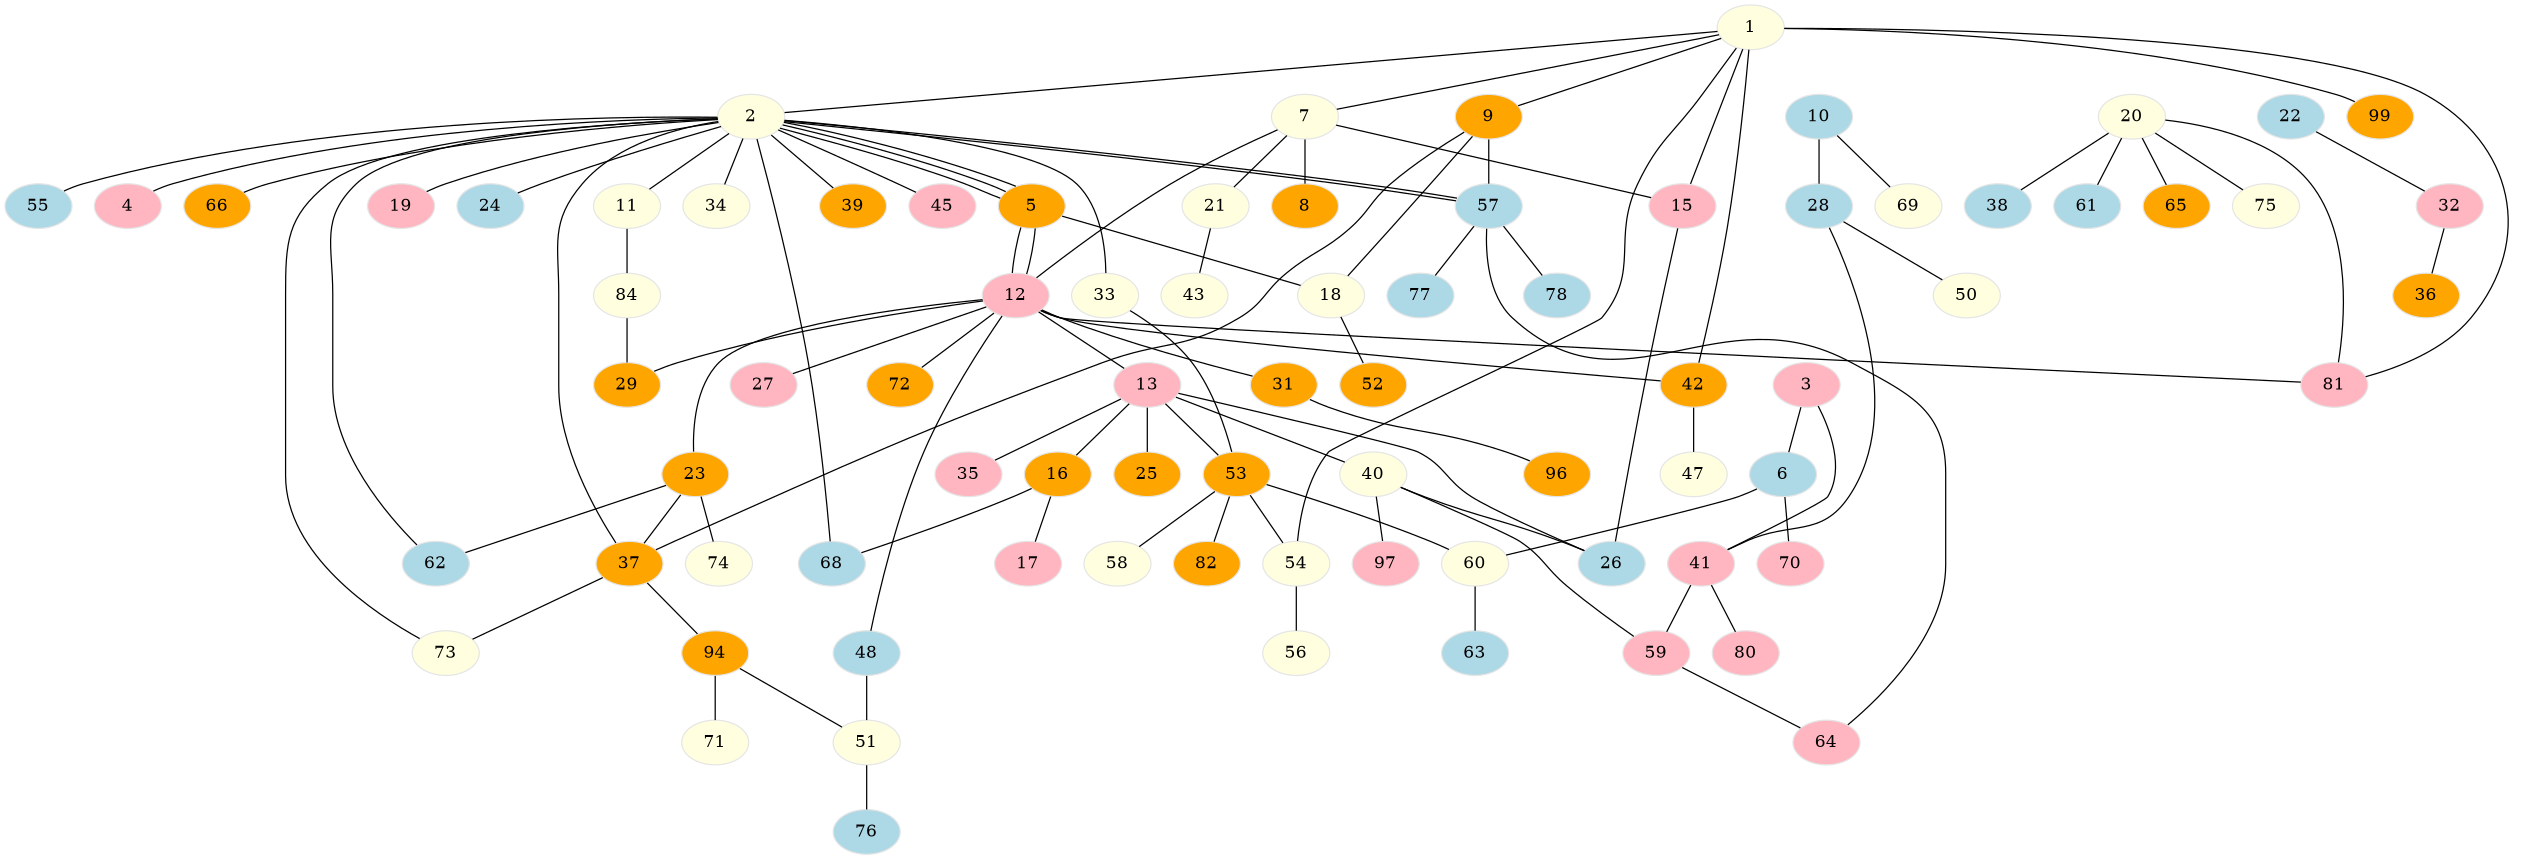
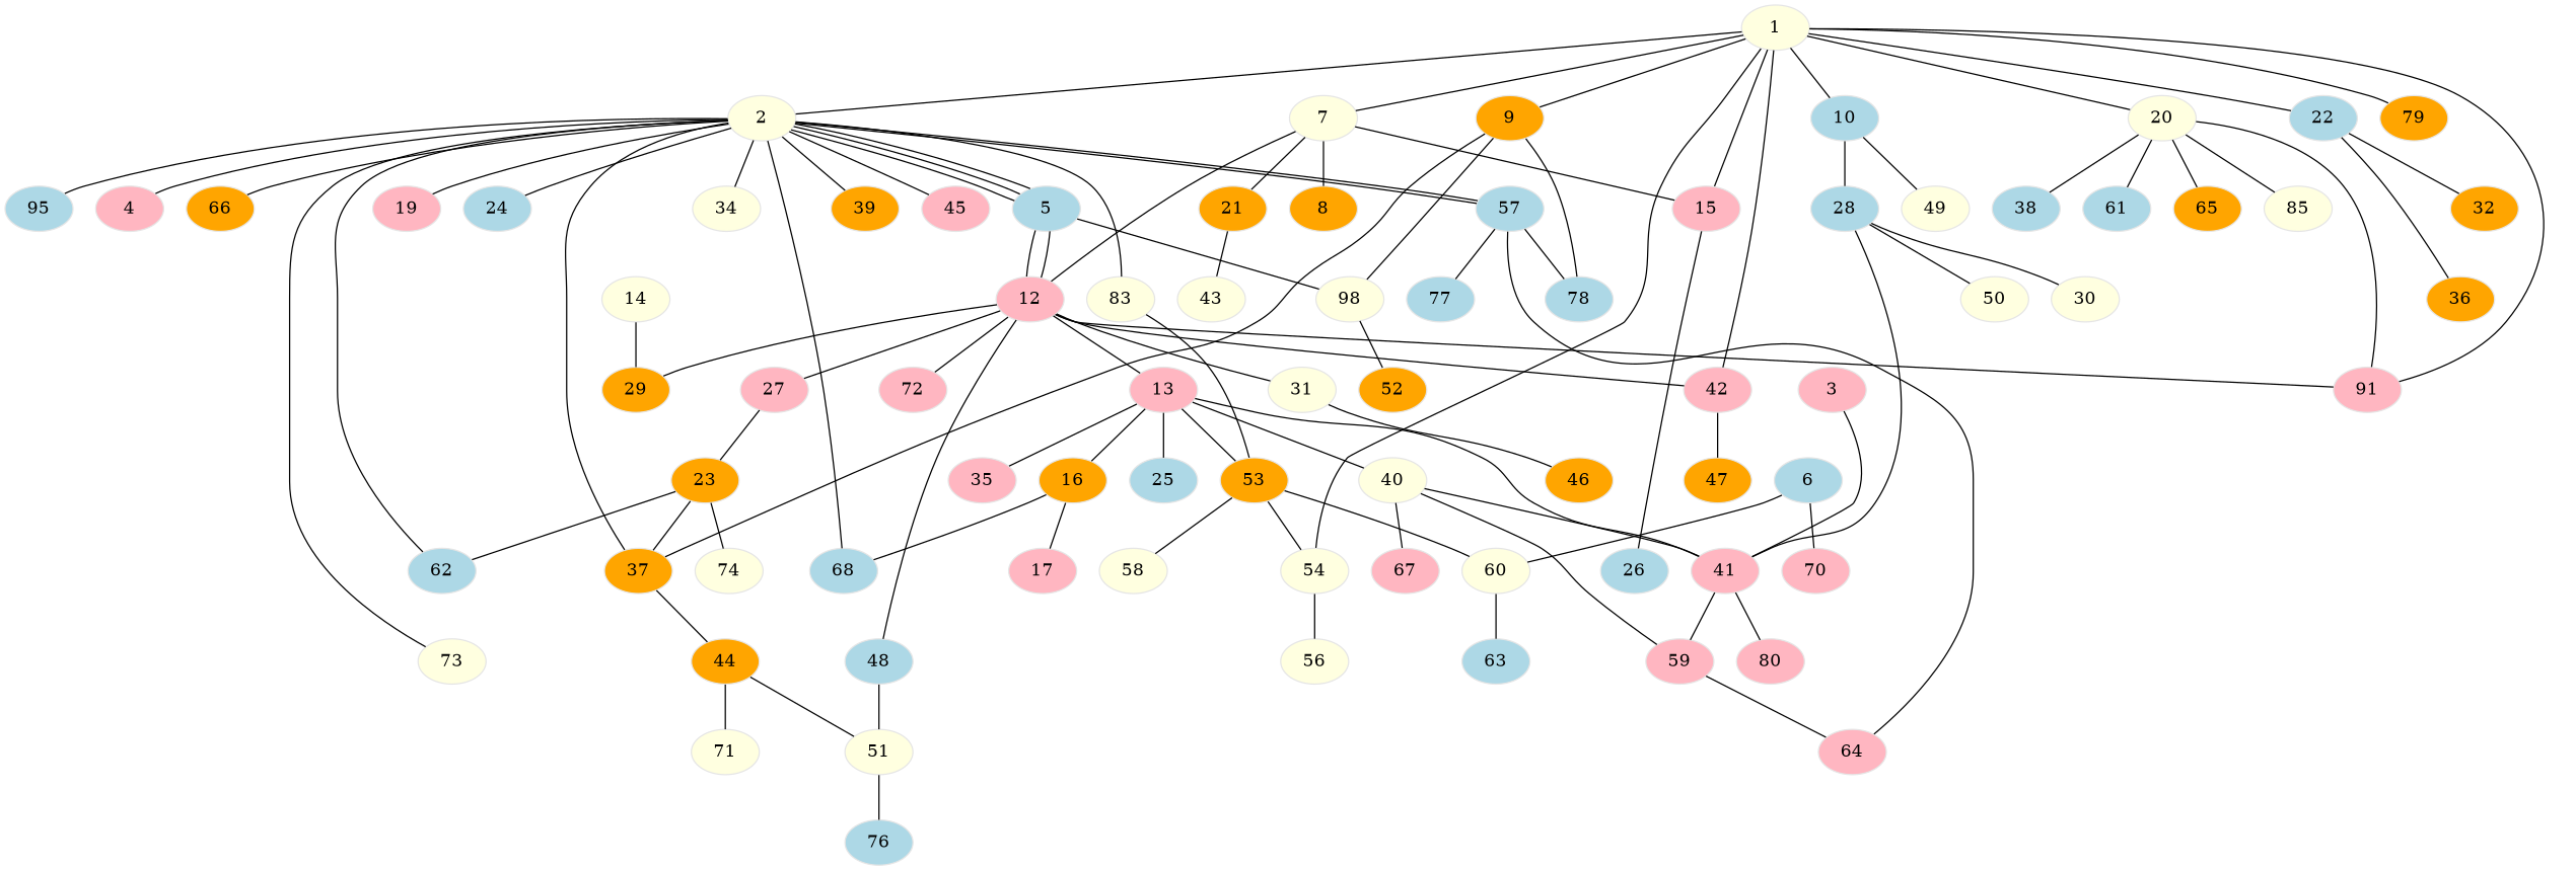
  graph {
    node [color=gray90 fillcolor=lightyellow style=filled]
    1
    2
    7
    9 [fillcolor=orange]
    10 [fillcolor=lightblue]
    15 [fillcolor=lightpink]
    20
    22 [fillcolor=lightblue]
-   42 [fillcolor=orange]
+   42 [fillcolor=lightpink]
    54
-   79 [fillcolor=orange label=99]
-   81 [fillcolor=lightpink]
+   79 [fillcolor=orange]
+   81 [fillcolor=lightpink label=91]
    4 [fillcolor=lightpink]
-   5 [fillcolor=orange]
-   11
+   5 [fillcolor=lightblue]
    19 [fillcolor=lightpink]
    24 [fillcolor=lightblue]
-   33
+   33 [label=83]
    34
    37 [fillcolor=orange]
    39 [fillcolor=orange]
    45 [fillcolor=lightpink]
-   55 [fillcolor=lightblue]
+   55 [fillcolor=lightblue label=95]
    57 [fillcolor=lightblue]
    62 [fillcolor=lightblue]
    66 [fillcolor=orange]
    68 [fillcolor=lightblue]
    73
    12 [fillcolor=lightpink]
    8 [fillcolor=orange]
-   21
-   18
+   21 [fillcolor=orange]
+   18 [label=98]
    28 [fillcolor=lightblue]
-   69
+   69 [label=49]
    26 [fillcolor=lightblue]
    38 [fillcolor=lightblue]
    61 [fillcolor=lightblue]
    65 [fillcolor=orange]
-   75
-   32 [fillcolor=lightpink]
+   75 [label=85]
+   32 [fillcolor=orange]
    36 [fillcolor=orange]
-   47
+   47 [fillcolor=orange]
    56
    3 [fillcolor=lightpink]
    6 [fillcolor=lightblue]
    41 [fillcolor=lightpink]
-   14 [label=84]
+   14
    53 [fillcolor=orange]
-   44 [fillcolor=orange label=94]
+   44 [fillcolor=orange]
    64 [fillcolor=lightpink]
    77 [fillcolor=lightblue]
    78 [fillcolor=lightblue]
    60
    70 [fillcolor=lightpink]
    59 [fillcolor=lightpink]
    80 [fillcolor=lightpink]
    13 [fillcolor=lightpink]
    23 [fillcolor=orange]
    27 [fillcolor=lightpink]
    29 [fillcolor=orange]
-   31 [fillcolor=orange]
+   31
    48 [fillcolor=lightblue]
-   72 [fillcolor=orange]
+   72 [fillcolor=lightpink]
    52 [fillcolor=orange]
    63 [fillcolor=lightblue]
    43
+   30
    50
    16 [fillcolor=orange]
-   25 [fillcolor=orange]
+   25 [fillcolor=lightblue]
    35 [fillcolor=lightpink]
    40
    74
-   46 [fillcolor=orange label=96]
+   46 [fillcolor=orange]
    51
    17 [fillcolor=lightpink]
-   67 [fillcolor=lightpink label=97]
+   67 [fillcolor=lightpink]
    58
-   82 [fillcolor=orange]
    71
    76 [fillcolor=lightblue]
    1 -- 2
    1 -- 7
    1 -- 9
+   1 -- 10
    1 -- 15
+   1 -- 20
+   1 -- 22
    1 -- 42
    1 -- 54
    1 -- 79
    1 -- 81
    2 -- 4
    2 -- 5
    2 -- 5
    2 -- 5
-   2 -- 11
    2 -- 19
    2 -- 24
    2 -- 33
    2 -- 34
    2 -- 37
    2 -- 39
    2 -- 45
    2 -- 55
    2 -- 57
    2 -- 57
    2 -- 62
    2 -- 66
    2 -- 68
    2 -- 73
    7 -- 15
    7 -- 12
    7 -- 8
    7 -- 21
    9 -- 37
-   9 -- 57
+   9 -- 78
    9 -- 18
    10 -- 28
    10 -- 69
    15 -- 26
    20 -- 81
    20 -- 38
    20 -- 61
    20 -- 65
    20 -- 75
    22 -- 32
-   32 -- 36
+   22 -- 36
    42 -- 47
    54 -- 56
    5 -- 12
    5 -- 12
    5 -- 18
-   11 -- 14
    33 -- 53
-   37 -- 73
    37 -- 44
    57 -- 64
    57 -- 77
    57 -- 78
    12 -- 42
    12 -- 81
    12 -- 13
-   12 -- 23
+   27 -- 23
    12 -- 27
    12 -- 29
    12 -- 31
    12 -- 48
    12 -- 72
    21 -- 43
    18 -- 52
    28 -- 41
+   28 -- 30
    28 -- 50
-   3 -- 6
    3 -- 41
    6 -- 60
    6 -- 70
    41 -- 59
    41 -- 80
    14 -- 29
    53 -- 54
    53 -- 60
    53 -- 58
-   53 -- 82
    44 -- 51
    44 -- 71
    60 -- 63
    59 -- 64
-   13 -- 26
+   13 -- 41
    13 -- 53
    13 -- 16
    13 -- 25
    13 -- 35
    13 -- 40
    23 -- 37
    23 -- 62
    23 -- 74
    31 -- 46
    48 -- 51
    16 -- 68
    16 -- 17
-   40 -- 26
+   40 -- 41
    40 -- 59
    40 -- 67
    51 -- 76
  }
